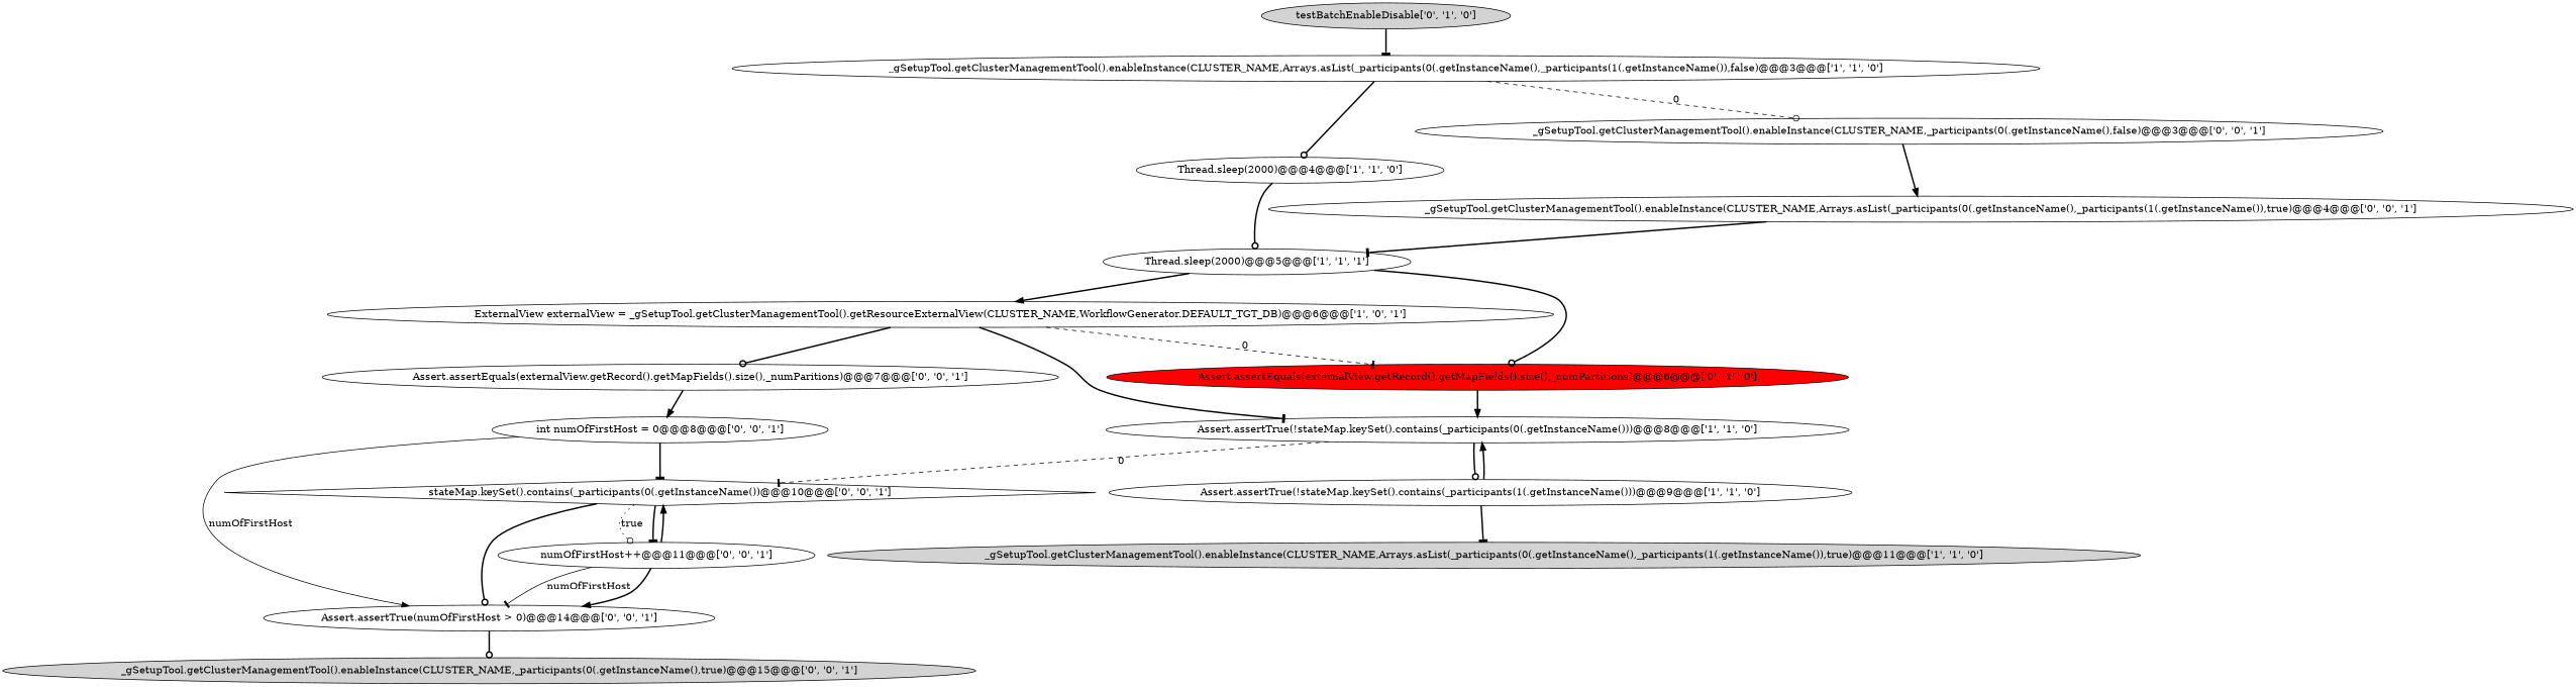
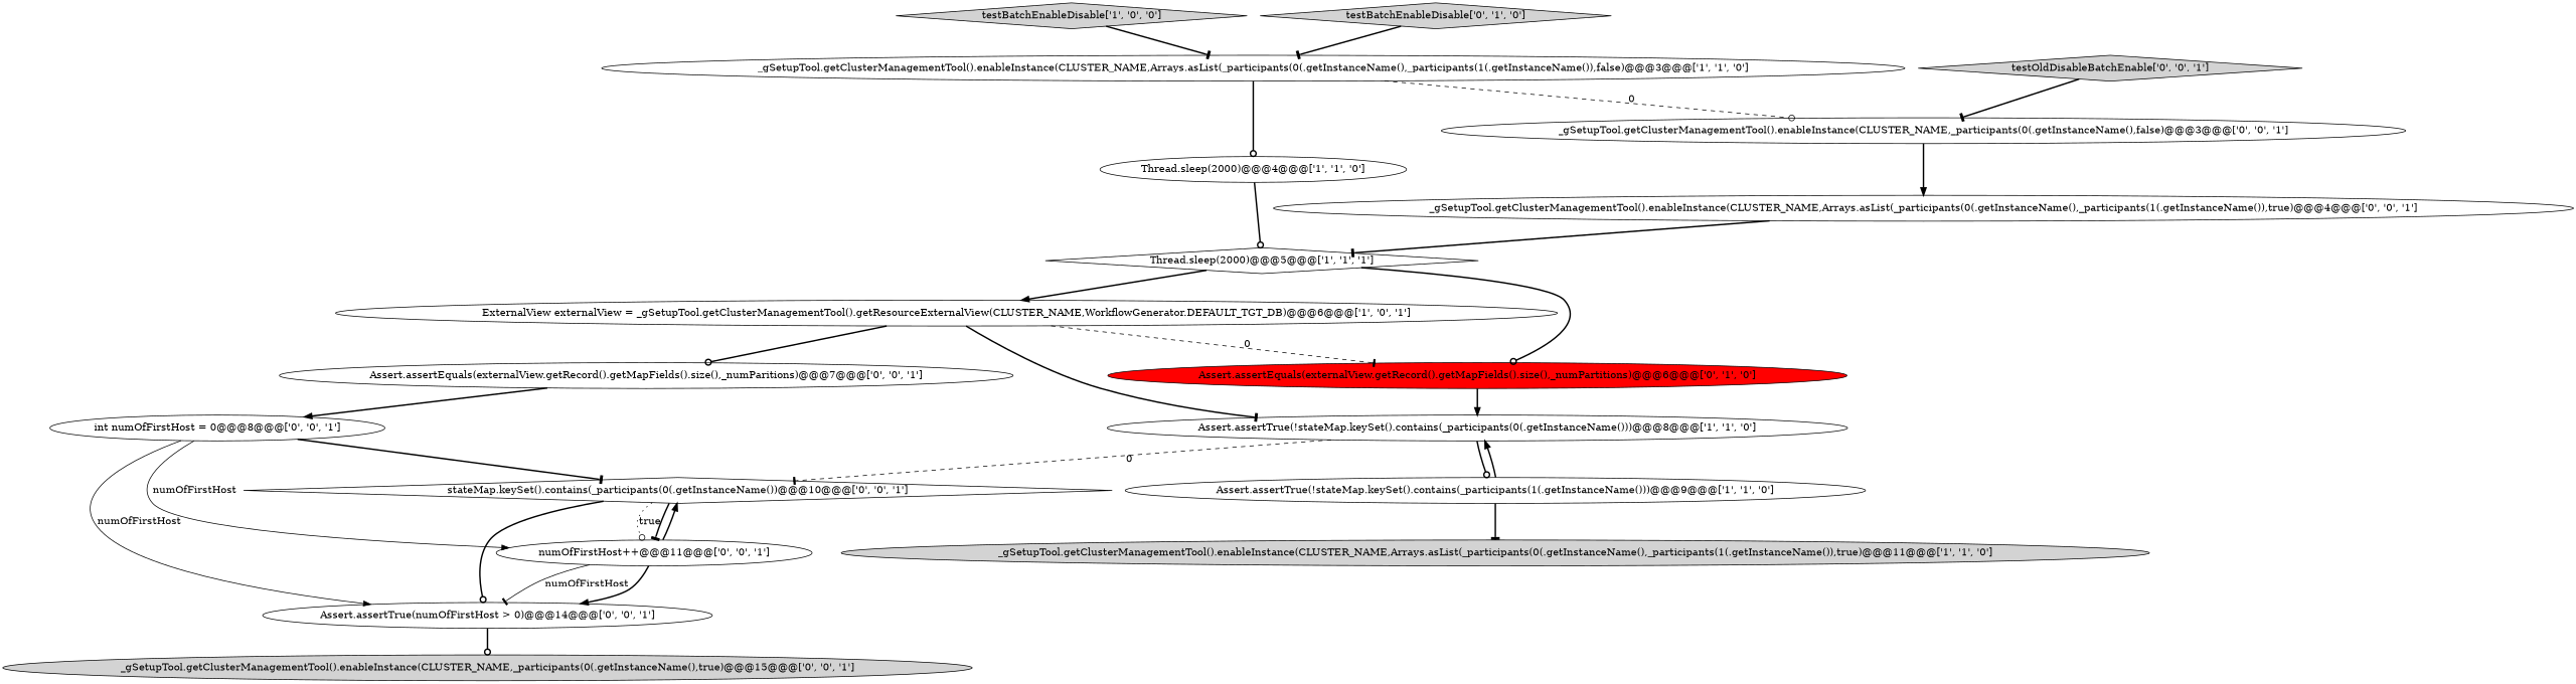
  digraph {
    node [fillcolor=white shape=ellipse style=filled]
    edge [arrowhead=tee style=bold]
+   n1 [fillcolor=lightgray label="testBatchEnableDisable['1', '0', '0']" shape=diamond]
    n2 [label="_gSetupTool.getClusterManagementTool().enableInstance(CLUSTER_NAME,Arrays.asList(_participants(0(.getInstanceName(),_participants(1(.getInstanceName()),false)@@@3@@@['1', '1', '0']"]
    n3 [label="_gSetupTool.getClusterManagementTool().enableInstance(CLUSTER_NAME,_participants(0(.getInstanceName(),false)@@@3@@@['0', '0', '1']"]
    n4 [label="Thread.sleep(2000)@@@4@@@['1', '1', '0']"]
    n5 [label="Assert.assertEquals(externalView.getRecord().getMapFields().size(),_numParitions)@@@7@@@['0', '0', '1']"]
    n6 [label="int numOfFirstHost = 0@@@8@@@['0', '0', '1']"]
    n7 [label="stateMap.keySet().contains(_participants(0(.getInstanceName())@@@10@@@['0', '0', '1']" shape=diamond]
    n8 [label="Assert.assertTrue(numOfFirstHost > 0)@@@14@@@['0', '0', '1']"]
    n9 [label="numOfFirstHost++@@@11@@@['0', '0', '1']"]
    n10 [fillcolor=red label="Assert.assertEquals(externalView.getRecord().getMapFields().size(),_numPartitions)@@@6@@@['0', '1', '0']"]
    n11 [label="Assert.assertTrue(!stateMap.keySet().contains(_participants(0(.getInstanceName()))@@@8@@@['1', '1', '0']"]
    n12 [label="Assert.assertTrue(!stateMap.keySet().contains(_participants(1(.getInstanceName()))@@@9@@@['1', '1', '0']"]
    n13 [fillcolor=lightgray label="_gSetupTool.getClusterManagementTool().enableInstance(CLUSTER_NAME,_participants(0(.getInstanceName(),true)@@@15@@@['0', '0', '1']"]
    n14 [fillcolor=lightgray label="_gSetupTool.getClusterManagementTool().enableInstance(CLUSTER_NAME,Arrays.asList(_participants(0(.getInstanceName(),_participants(1(.getInstanceName()),true)@@@11@@@['1', '1', '0']"]
-   n15 [fillcolor=lightgray label="testBatchEnableDisable['0', '1', '0']"]
+   n15 [fillcolor=lightgray label="testBatchEnableDisable['0', '1', '0']" shape=diamond]
    n16 [label="_gSetupTool.getClusterManagementTool().enableInstance(CLUSTER_NAME,Arrays.asList(_participants(0(.getInstanceName(),_participants(1(.getInstanceName()),true)@@@4@@@['0', '0', '1']"]
-   n17 [label="Thread.sleep(2000)@@@5@@@['1', '1', '1']"]
+   n17 [label="Thread.sleep(2000)@@@5@@@['1', '1', '1']" shape=diamond]
+   n18 [fillcolor=lightgray label="testOldDisableBatchEnable['0', '0', '1']" shape=diamond]
    n19 [label="ExternalView externalView = _gSetupTool.getClusterManagementTool().getResourceExternalView(CLUSTER_NAME,WorkflowGenerator.DEFAULT_TGT_DB)@@@6@@@['1', '0', '1']"]
+   n1 -> n2
    n2 -> n3 [arrowhead=odot label=0 style=dashed]
    n2 -> n4 [arrowhead=odot]
    n3 -> n16 [arrowhead=normal]
    n4 -> n17 [arrowhead=odot]
    n5 -> n6 [arrowhead=normal]
    n6 -> n7
    n6 -> n8 [arrowhead=normal label=numOfFirstHost style=solid]
+   n6 -> n9 [arrowhead=normal label=numOfFirstHost style=solid]
    n7 -> n8 [arrowhead=odot]
    n7 -> n9 [arrowhead=odot label=true style=dotted]
    n7 -> n9
    n8 -> n13 [arrowhead=odot]
    n9 -> n7 [arrowhead=normal]
    n9 -> n8 [label=numOfFirstHost style=solid]
    n9 -> n8 [arrowhead=normal]
    n10 -> n11 [arrowhead=normal]
    n11 -> n7 [label=0 style=dashed]
    n11 -> n12 [arrowhead=odot]
    n12 -> n11 [arrowhead=normal]
    n12 -> n14
    n15 -> n2
    n16 -> n17
    n17 -> n10 [arrowhead=odot]
    n17 -> n19 [arrowhead=normal]
+   n18 -> n3
    n19 -> n5 [arrowhead=odot]
    n19 -> n10 [label=0 style=dashed]
    n19 -> n11
  }
